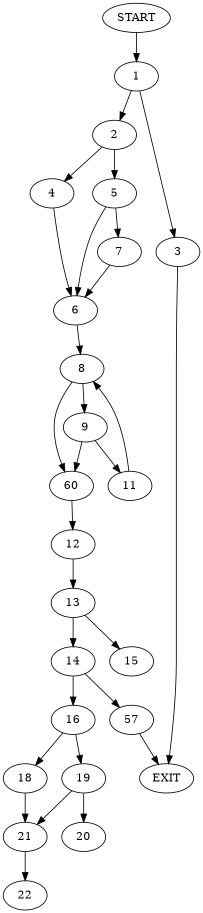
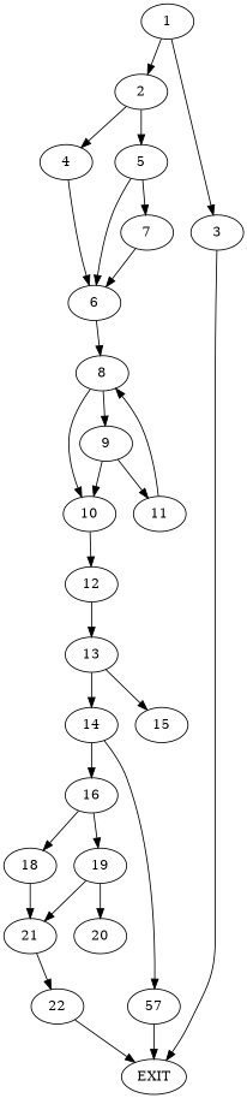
  digraph {
-   n1 [label=START]
    1
    2
    3
    n5 [label=EXIT]
    4
    5
    6
    7
    8
    9
-   10 [label=60]
+   10
    11
    12
    13
    14
    15
    16
    n19 [label=57]
    18
    19
    21
    20
    22
-   n1 -> 1
    1 -> 2
    1 -> 3
    2 -> 4
    2 -> 5
    3 -> n5
    4 -> 6
    5 -> 6
    5 -> 7
    6 -> 8
    7 -> 6
    8 -> 9
    8 -> 10
    9 -> 10
    9 -> 11
    10 -> 12
    11 -> 8
    12 -> 13
    13 -> 14
    13 -> 15
    14 -> 16
    14 -> n19
    16 -> 18
    16 -> 19
    n19 -> n5
    18 -> 21
    19 -> 21
    19 -> 20
    21 -> 22
+   22 -> n5
  }
